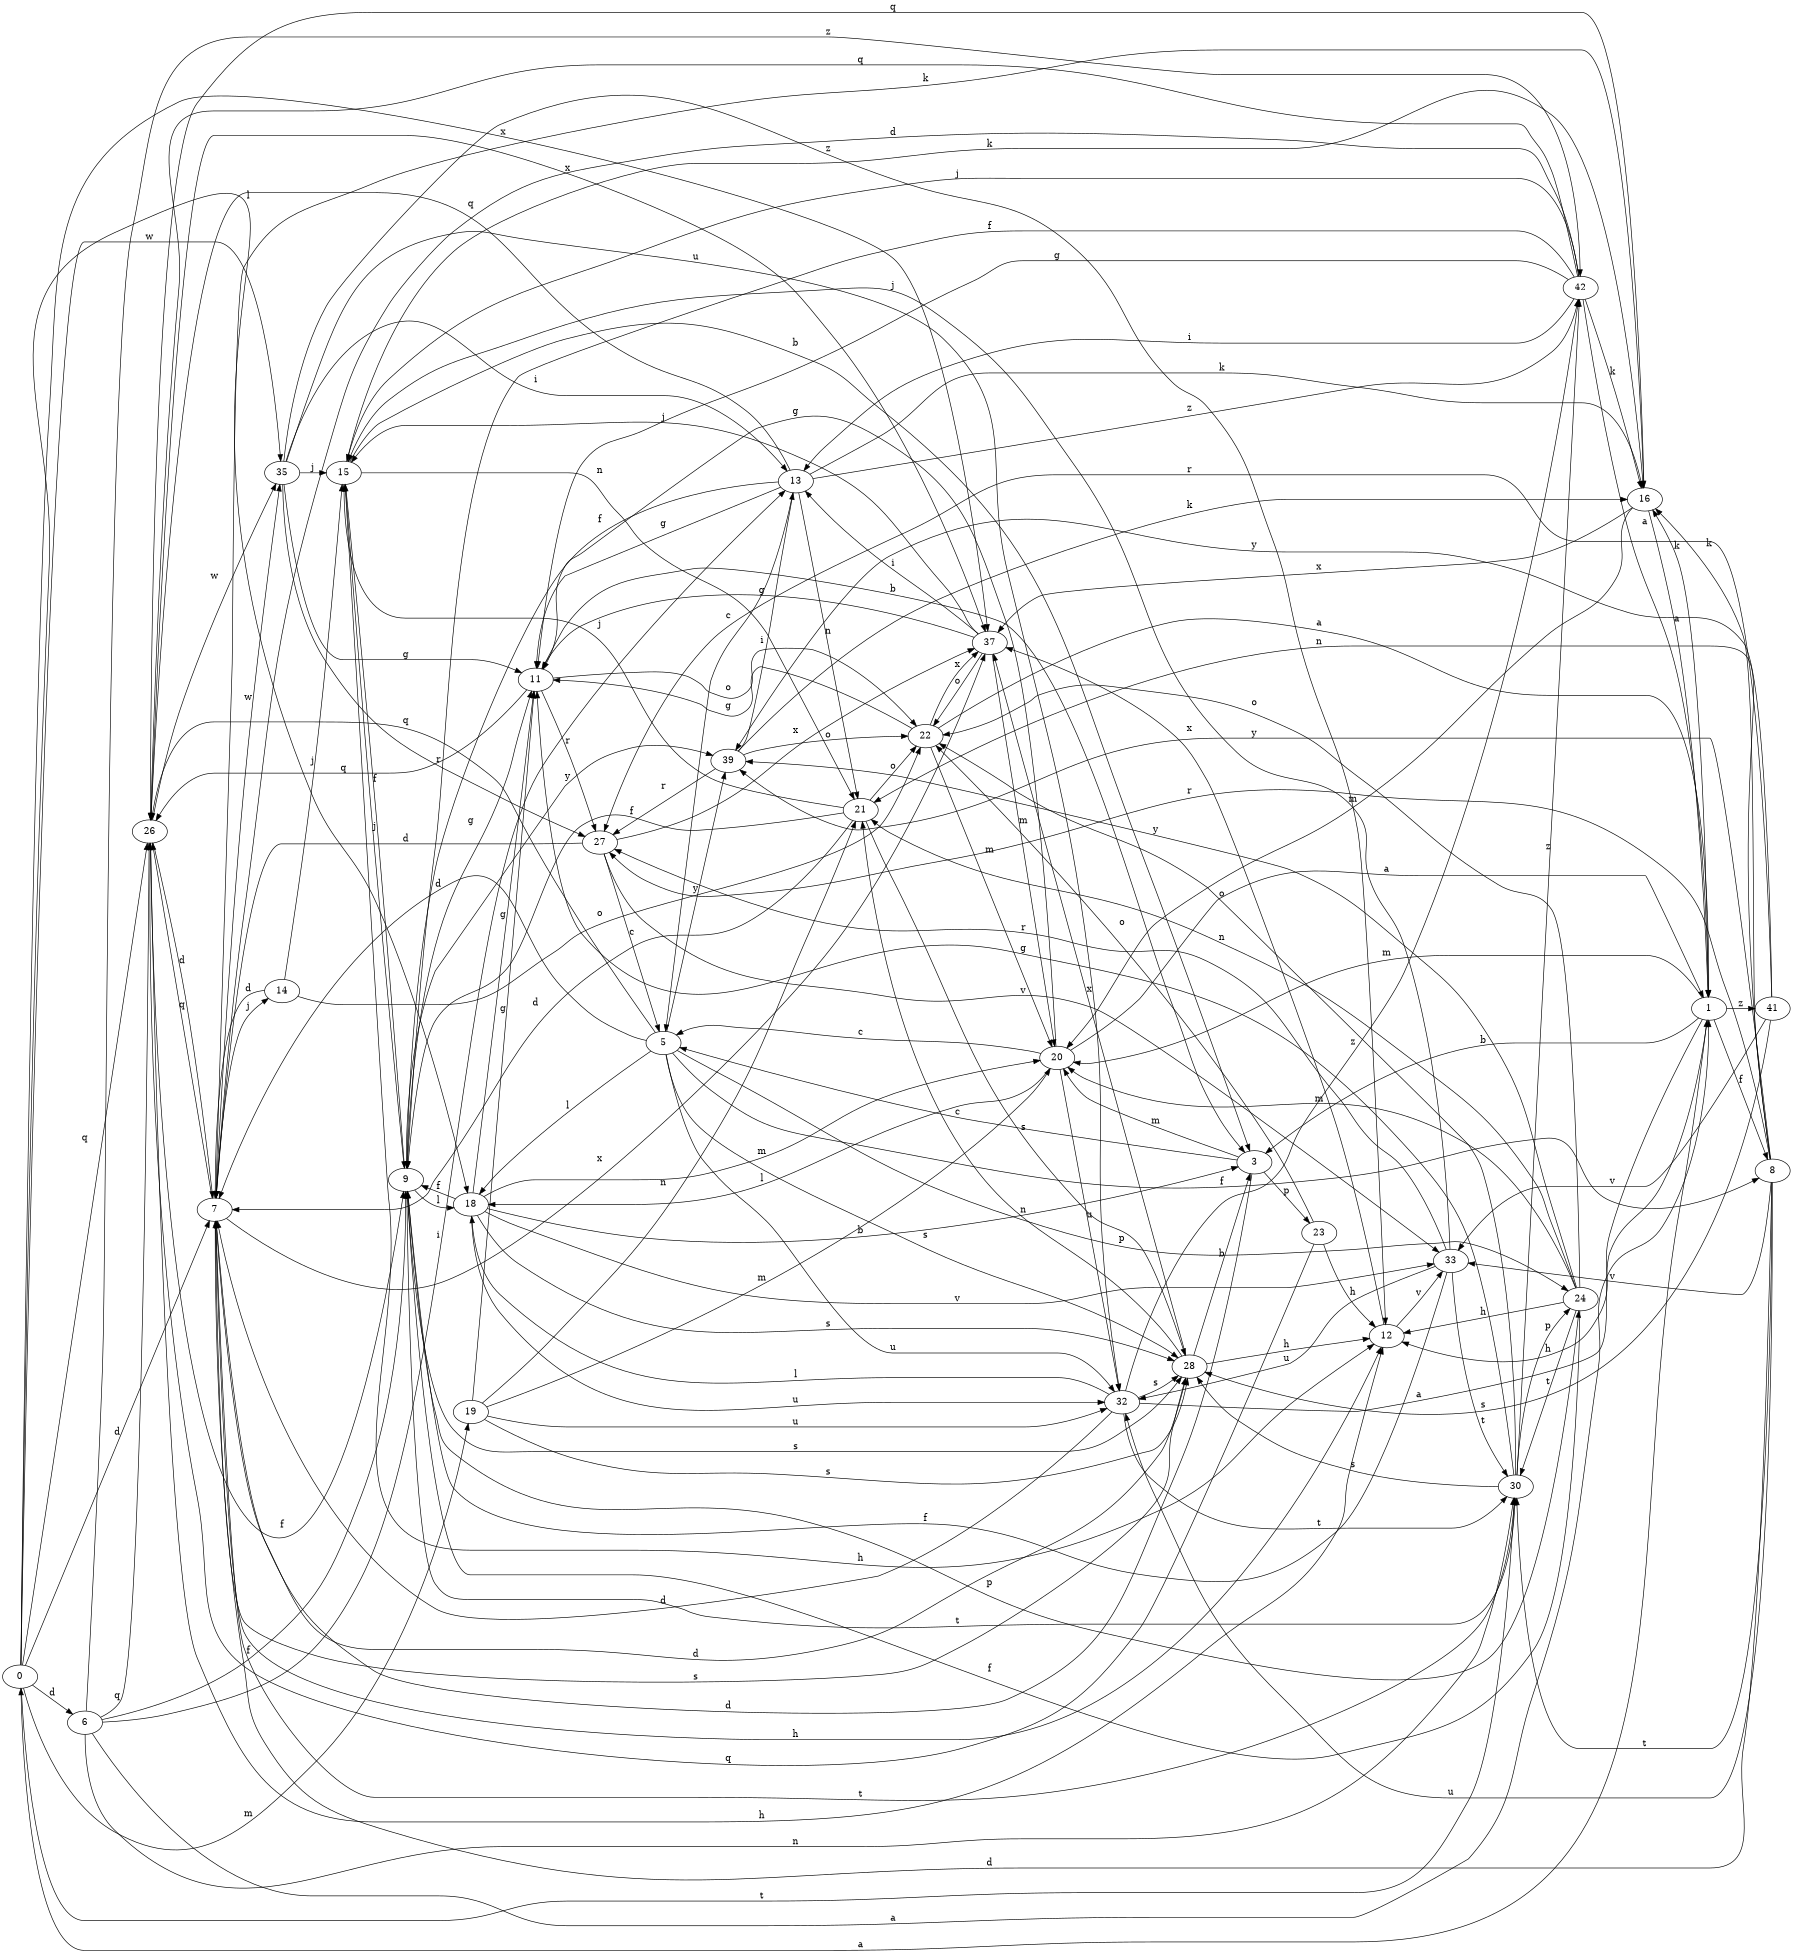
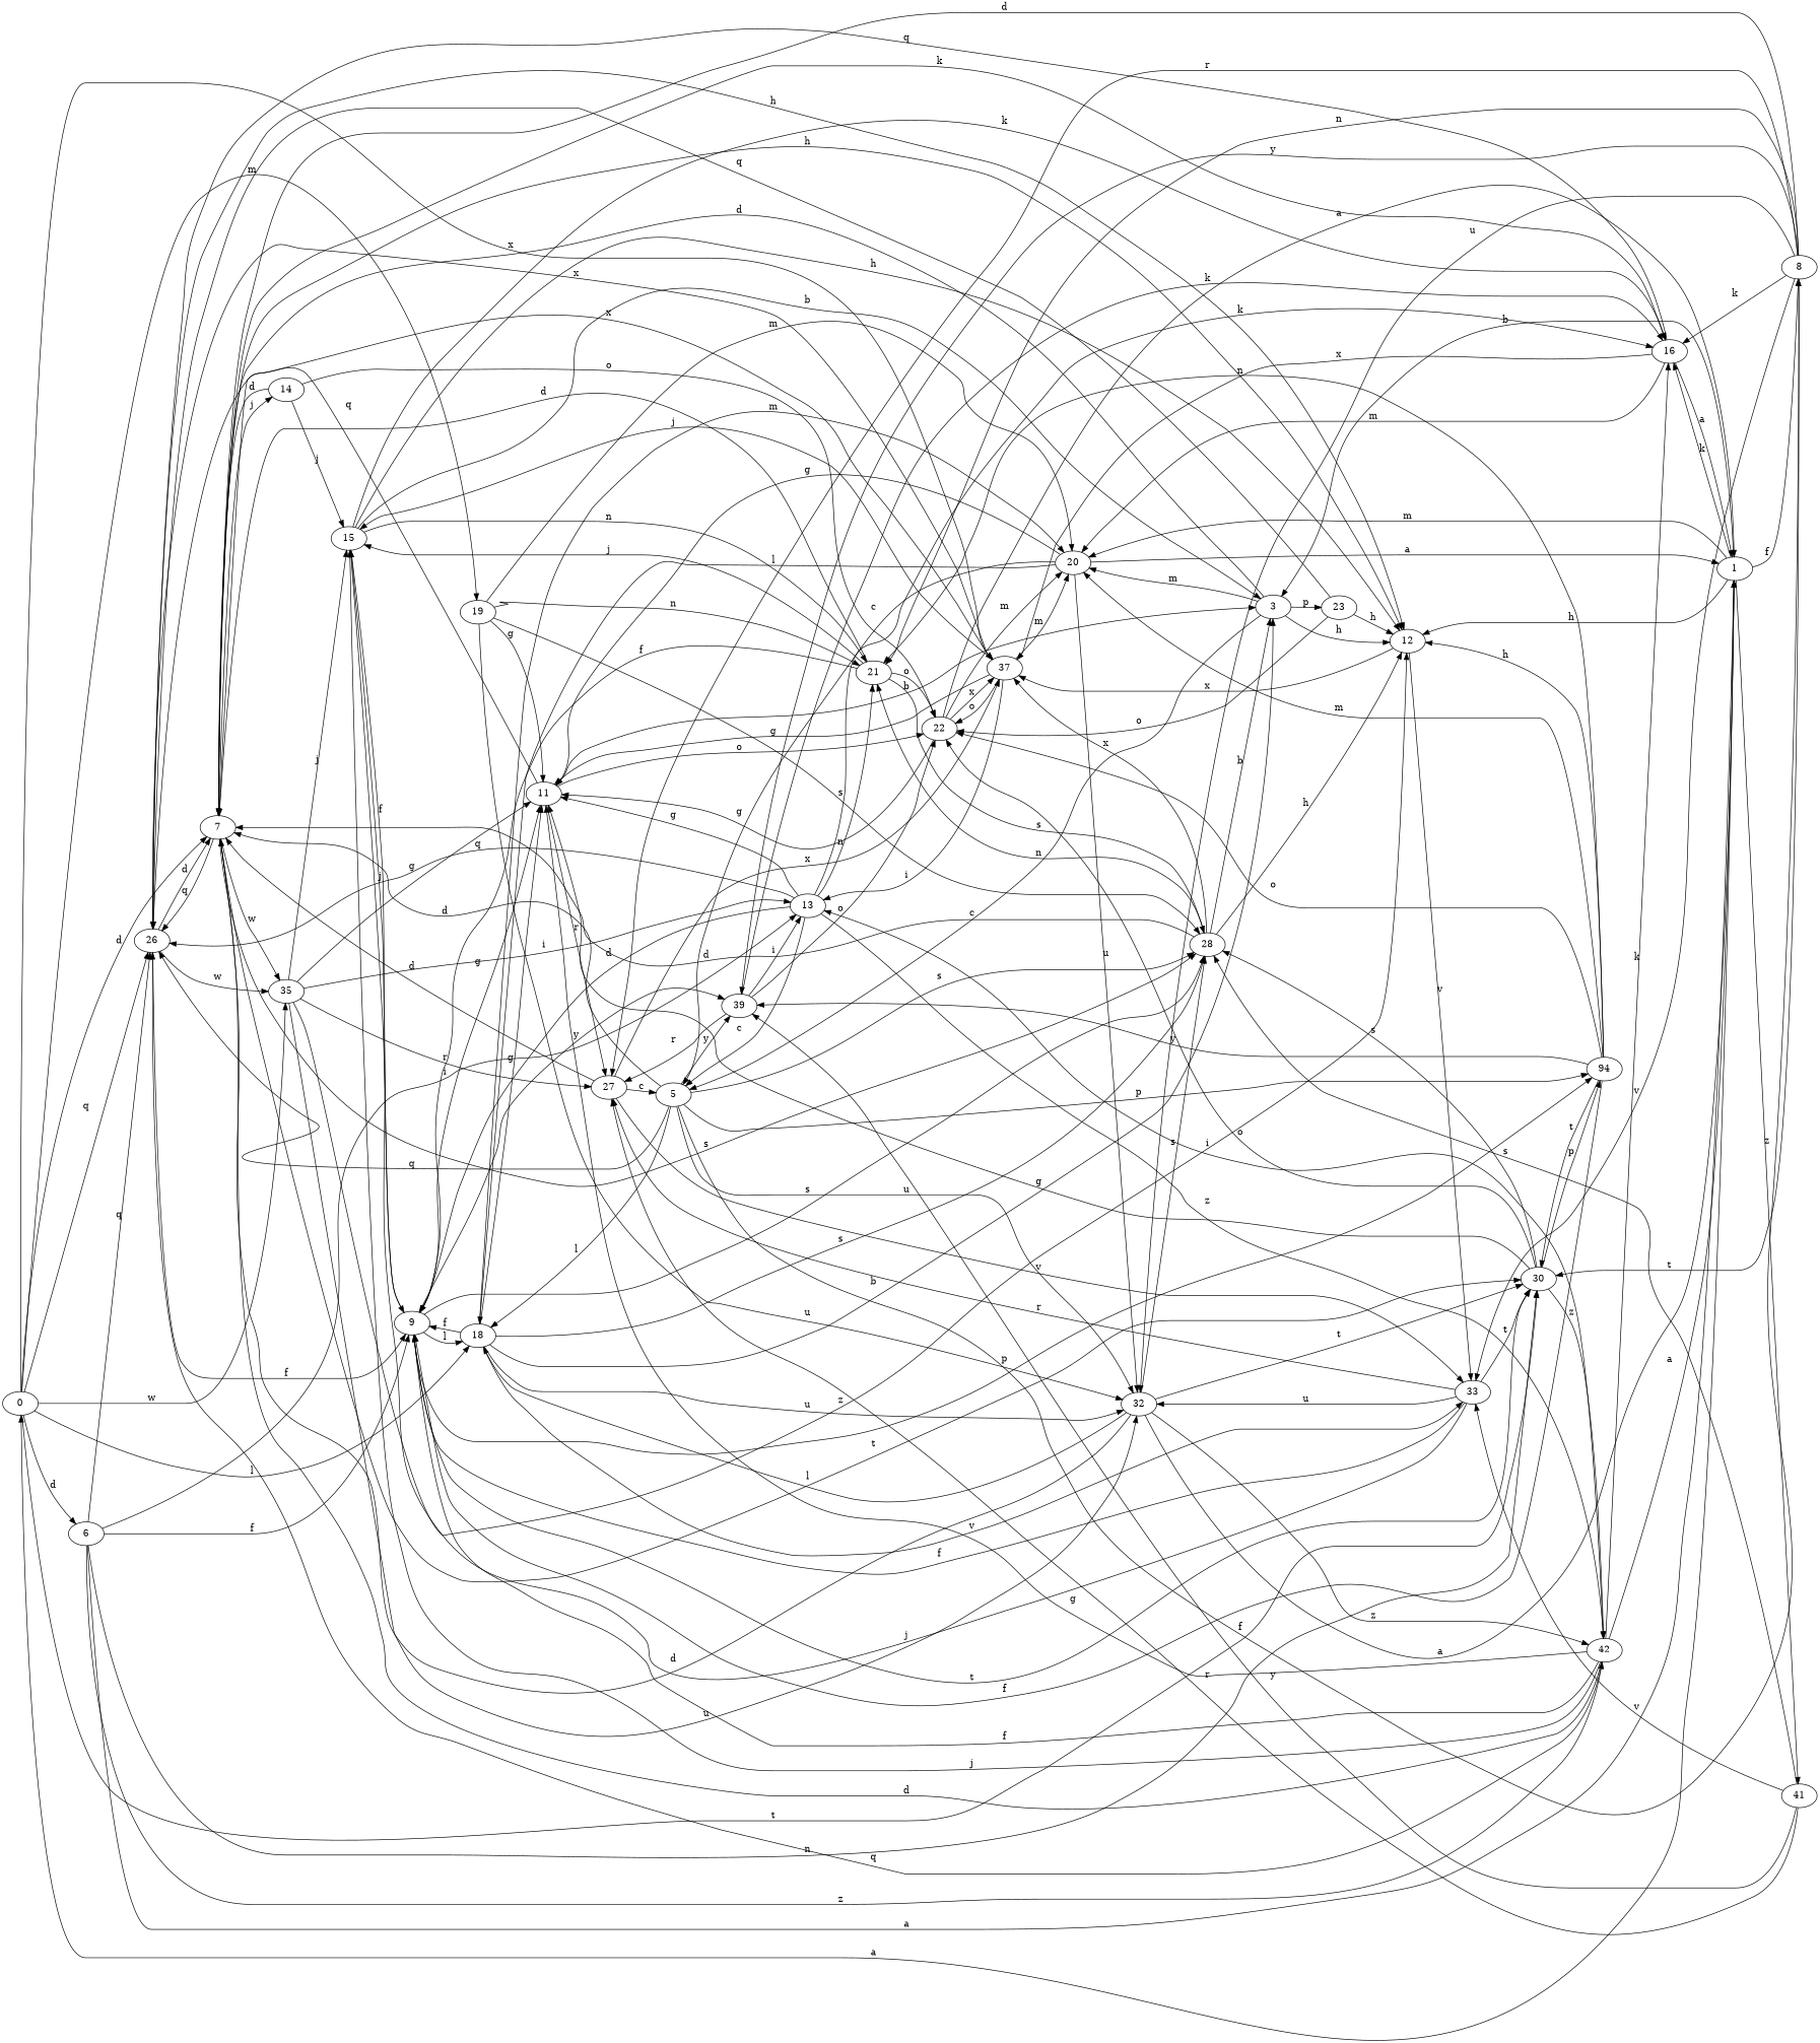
  strict digraph {
    rankdir=LR
    0
    6
    7
    18
    19
    26
    30
    35
    37
    1
    9
    13
    42
    12
    16
    28
    14
    33
    3
    20
    32
    11
    21
-   24
+   24 [label=94]
    22
    27
    15
    8
    41
    5
    23
    39
    0 -> 6 [label=d]
    0 -> 7 [label=d]
    0 -> 18 [label=l]
    0 -> 19 [label=m]
    0 -> 26 [label=q]
    0 -> 30 [label=t]
    0 -> 35 [label=w]
    0 -> 37 [label=x]
    6 -> 26 [label=q]
    6 -> 30 [label=n]
    6 -> 1 [label=a]
    6 -> 9 [label=f]
    6 -> 13 [label=i]
    6 -> 42 [label=z]
    7 -> 26 [label=q]
    7 -> 30 [label=t]
    7 -> 35 [label=w]
    7 -> 37 [label=x]
    7 -> 12 [label=h]
    7 -> 16 [label=k]
    7 -> 28 [label=s]
    7 -> 14 [label=j]
    18 -> 9 [label=f]
    18 -> 28 [label=s]
    18 -> 33 [label=v]
    18 -> 3 [label=b]
    18 -> 20 [label=m]
    18 -> 32 [label=u]
    18 -> 11 [label=g]
    19 -> 28 [label=s]
    19 -> 20 [label=m]
    19 -> 32 [label=u]
    19 -> 11 [label=g]
    19 -> 21 [label=n]
    26 -> 7 [label=d]
    26 -> 35 [label=w]
    26 -> 37 [label=x]
    26 -> 9 [label=f]
    26 -> 12 [label=h]
    30 -> 42 [label=z]
    30 -> 28 [label=s]
    30 -> 11 [label=g]
    30 -> 24 [label=p]
    30 -> 22 [label=o]
    35 -> 13 [label=i]
    35 -> 12 [label=z]
    35 -> 32 [label=u]
    35 -> 11 [label=g]
    35 -> 27 [label=r]
    35 -> 15 [label=j]
    37 -> 13 [label=i]
    37 -> 20 [label=m]
    37 -> 11 [label=g]
    37 -> 22 [label=o]
    37 -> 15 [label=j]
    1 -> 0 [label=a]
    1 -> 12 [label=h]
    1 -> 16 [label=k]
    1 -> 3 [label=b]
    1 -> 20 [label=m]
    1 -> 8 [label=f]
    1 -> 41 [label=z]
    9 -> 18 [label=l]
    9 -> 30 [label=t]
    9 -> 28 [label=s]
    9 -> 11 [label=g]
    9 -> 24 [label=p]
    9 -> 15 [label=j]
    9 -> 39 [label=y]
    13 -> 26 [label=q]
-   13 -> 9 [label=f]
+   13 -> 9 [label=d]
    13 -> 42 [label=z]
    13 -> 16 [label=k]
    13 -> 11 [label=g]
    13 -> 21 [label=n]
    13 -> 5 [label=c]
    42 -> 7 [label=d]
    42 -> 26 [label=q]
    42 -> 1 [label=a]
    42 -> 9 [label=f]
    42 -> 13 [label=i]
    42 -> 16 [label=k]
    42 -> 11 [label=g]
    42 -> 15 [label=j]
    12 -> 37 [label=x]
    12 -> 33 [label=v]
    16 -> 26 [label=q]
    16 -> 37 [label=x]
    16 -> 1 [label=a]
    16 -> 20 [label=m]
    28 -> 7 [label=d]
    28 -> 37 [label=x]
    28 -> 12 [label=h]
    28 -> 3 [label=b]
    28 -> 21 [label=n]
    14 -> 7 [label=d]
    14 -> 22 [label=o]
    14 -> 15 [label=j]
    33 -> 30 [label=t]
    33 -> 9 [label=f]
    33 -> 32 [label=u]
    33 -> 27 [label=r]
    33 -> 15 [label=j]
    3 -> 7 [label=d]
+   3 -> 12 [label=h]
    3 -> 20 [label=m]
    3 -> 5 [label=c]
    3 -> 23 [label=p]
    20 -> 18 [label=l]
    20 -> 1 [label=a]
    20 -> 32 [label=u]
    20 -> 11 [label=g]
    20 -> 5 [label=c]
    32 -> 7 [label=d]
    32 -> 18 [label=l]
    32 -> 30 [label=t]
    32 -> 1 [label=a]
    32 -> 42 [label=z]
    32 -> 28 [label=s]
    11 -> 26 [label=q]
    11 -> 3 [label=b]
    11 -> 22 [label=o]
    11 -> 27 [label=r]
    21 -> 7 [label=d]
    21 -> 9 [label=f]
    21 -> 28 [label=s]
    21 -> 22 [label=o]
    21 -> 15 [label=j]
    24 -> 30 [label=t]
    24 -> 9 [label=f]
    24 -> 12 [label=h]
    24 -> 20 [label=m]
    24 -> 21 [label=n]
    24 -> 22 [label=o]
    24 -> 39 [label=y]
    22 -> 37 [label=x]
    22 -> 1 [label=a]
    22 -> 20 [label=m]
    22 -> 11 [label=g]
    27 -> 7 [label=d]
    27 -> 37 [label=x]
    27 -> 33 [label=v]
    27 -> 5 [label=c]
    15 -> 9 [label=f]
    15 -> 12 [label=h]
    15 -> 16 [label=k]
    15 -> 3 [label=b]
    15 -> 21 [label=n]
    8 -> 7 [label=d]
    8 -> 30 [label=t]
    8 -> 16 [label=k]
    8 -> 33 [label=v]
    8 -> 32 [label=u]
    8 -> 21 [label=n]
    8 -> 27 [label=r]
    8 -> 39 [label=y]
    41 -> 28 [label=s]
    41 -> 33 [label=v]
    41 -> 27 [label=r]
    41 -> 39 [label=y]
    5 -> 7 [label=d]
    5 -> 18 [label=l]
    5 -> 26 [label=q]
    5 -> 28 [label=s]
    5 -> 32 [label=u]
    5 -> 24 [label=p]
    5 -> 8 [label=f]
    5 -> 39 [label=y]
    23 -> 26 [label=q]
    23 -> 12 [label=h]
    23 -> 22 [label=o]
    39 -> 13 [label=i]
    39 -> 16 [label=k]
    39 -> 22 [label=o]
    39 -> 27 [label=r]
  }
